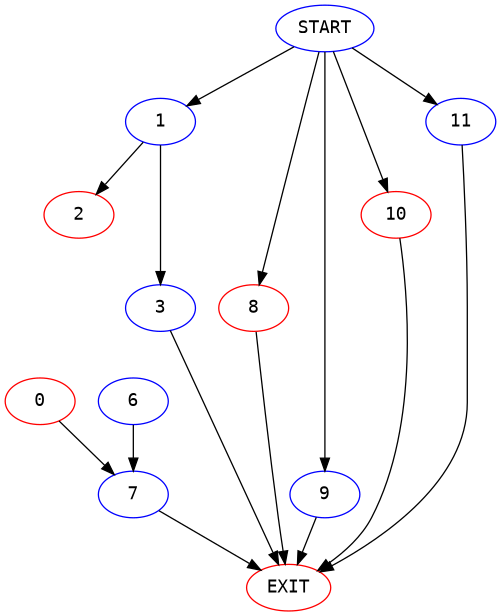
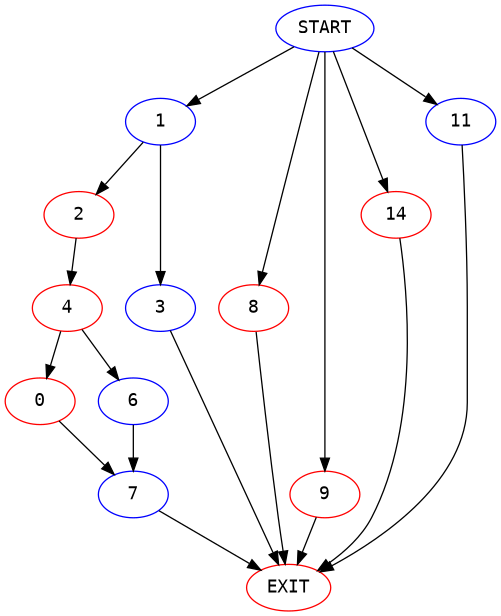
  digraph {
    fontname="DejaVu Sans Mono"
    node [color=blue fontname="DejaVu Sans Mono"]
    edge [fontname="DejaVu Sans Mono"]
    n1 [label=START]
    1
    8 [color=red]
-   9
-   10 [color=red]
+   9 [color=red]
+   10 [color=red label=14]
    11
    2 [color=red]
    3
    n9 [color=red label=EXIT]
+   4 [color=red]
    n11 [color=red label=0]
    6
    7
    n1 -> 1
    n1 -> 8
    n1 -> 9
    n1 -> 10
    n1 -> 11
    1 -> 2
    1 -> 3
    8 -> n9
    9 -> n9
    10 -> n9
    11 -> n9
+   2 -> 4
    3 -> n9
+   4 -> n11
+   4 -> 6
    n11 -> 7
    6 -> 7
    7 -> n9
  }
